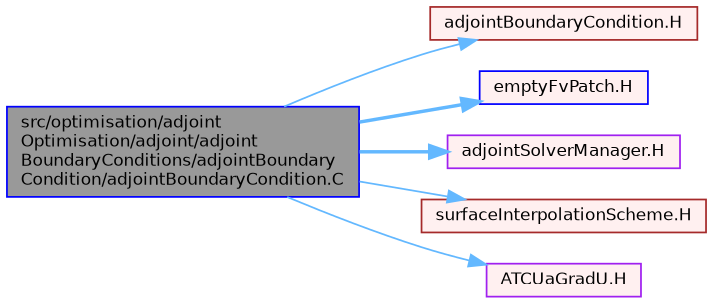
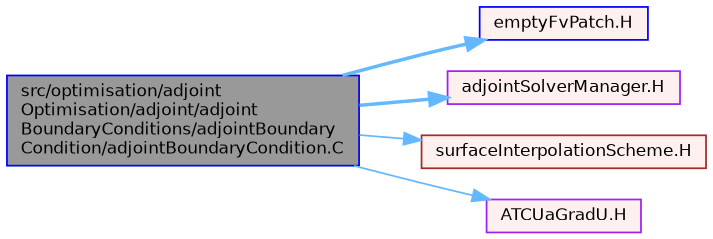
  digraph {
    rankdir=LR
    node [color=blue fillcolor="#FFF0F0" fontname=Helvetica fontsize=10 shape=box style=filled]
    edge [color=steelblue1 fontname=Helvetica fontsize=10 labelfontname=Helvetica labelfontsize=10 style=solid]
    n1 [fillcolor=grey60 fontcolor=black height=0.2 label="src/optimisation/adjoint\lOptimisation/adjoint/adjoint\lBoundaryConditions/adjointBoundary\lCondition/adjointBoundaryCondition.C" width=0.4]
-   n2 [color=brown height=0.2 label="adjointBoundaryCondition.H" width=0.4]
    n3 [height=0.2 label="emptyFvPatch.H" width=0.4]
    n4 [color=purple height=0.2 label="adjointSolverManager.H" width=0.4]
    n5 [color=brown height=0.2 label="surfaceInterpolationScheme.H" width=0.4]
    n6 [color=purple height=0.2 label="ATCUaGradU.H" width=0.4]
-   n1 -> n2
    n1 -> n3 [style=bold]
    n1 -> n4 [style=bold]
    n1 -> n5
    n1 -> n6
  }
